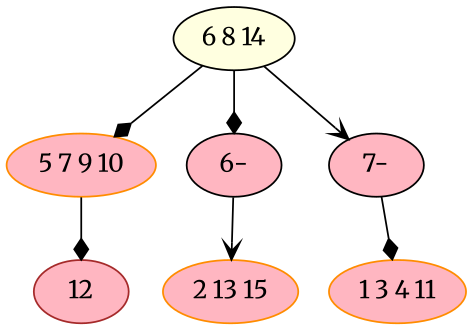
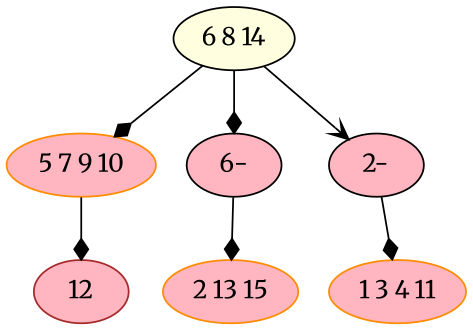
  digraph {
    fontname=Merriweather
    node [color=black fillcolor=lightpink fontname=Merriweather style=filled]
    edge [arrowhead=diamond fontname=Merriweather]
    n1 [fillcolor=lightyellow label="6 8 14"]
    n2 [color=darkorange label="5 7 9 10"]
    n3 [label="6-"]
-   n4 [label="7-"]
+   n4 [label="2-"]
    n5 [color=brown label=12]
    n6 [color=darkorange label="2 13 15"]
    n7 [color=darkorange label="1 3 4 11"]
    n1 -> n2
    n1 -> n3
    n1 -> n4 [arrowhead=vee]
    n2 -> n5
-   n3 -> n6 [arrowhead=vee]
+   n3 -> n6
    n4 -> n7
  }
